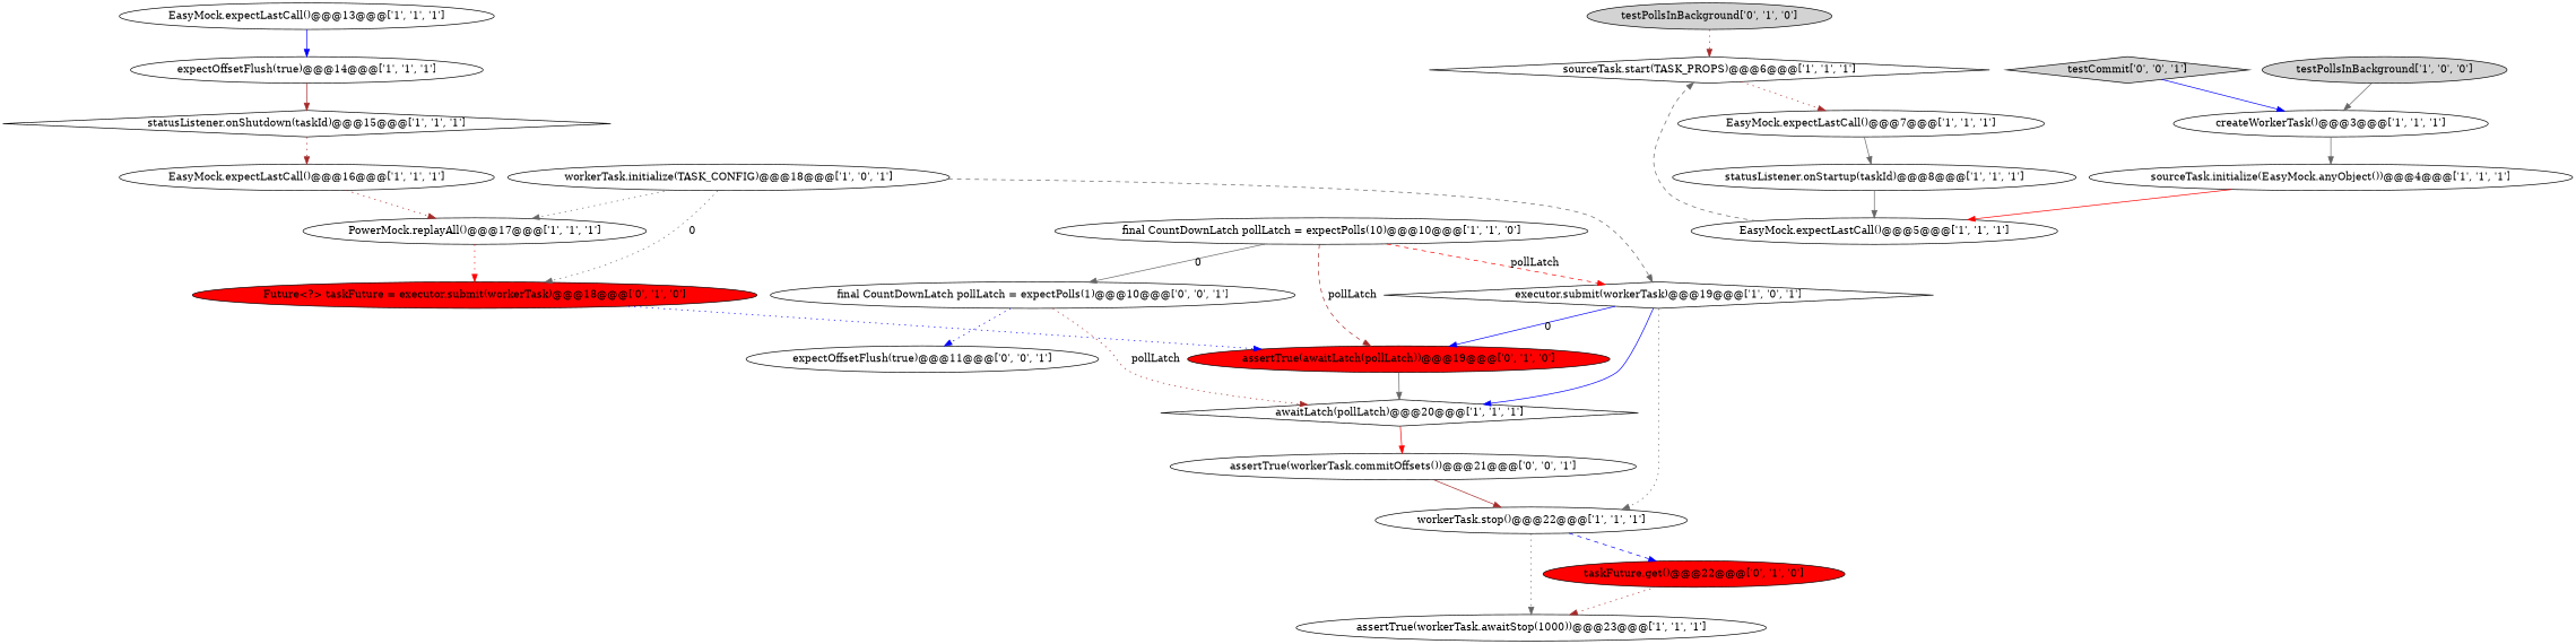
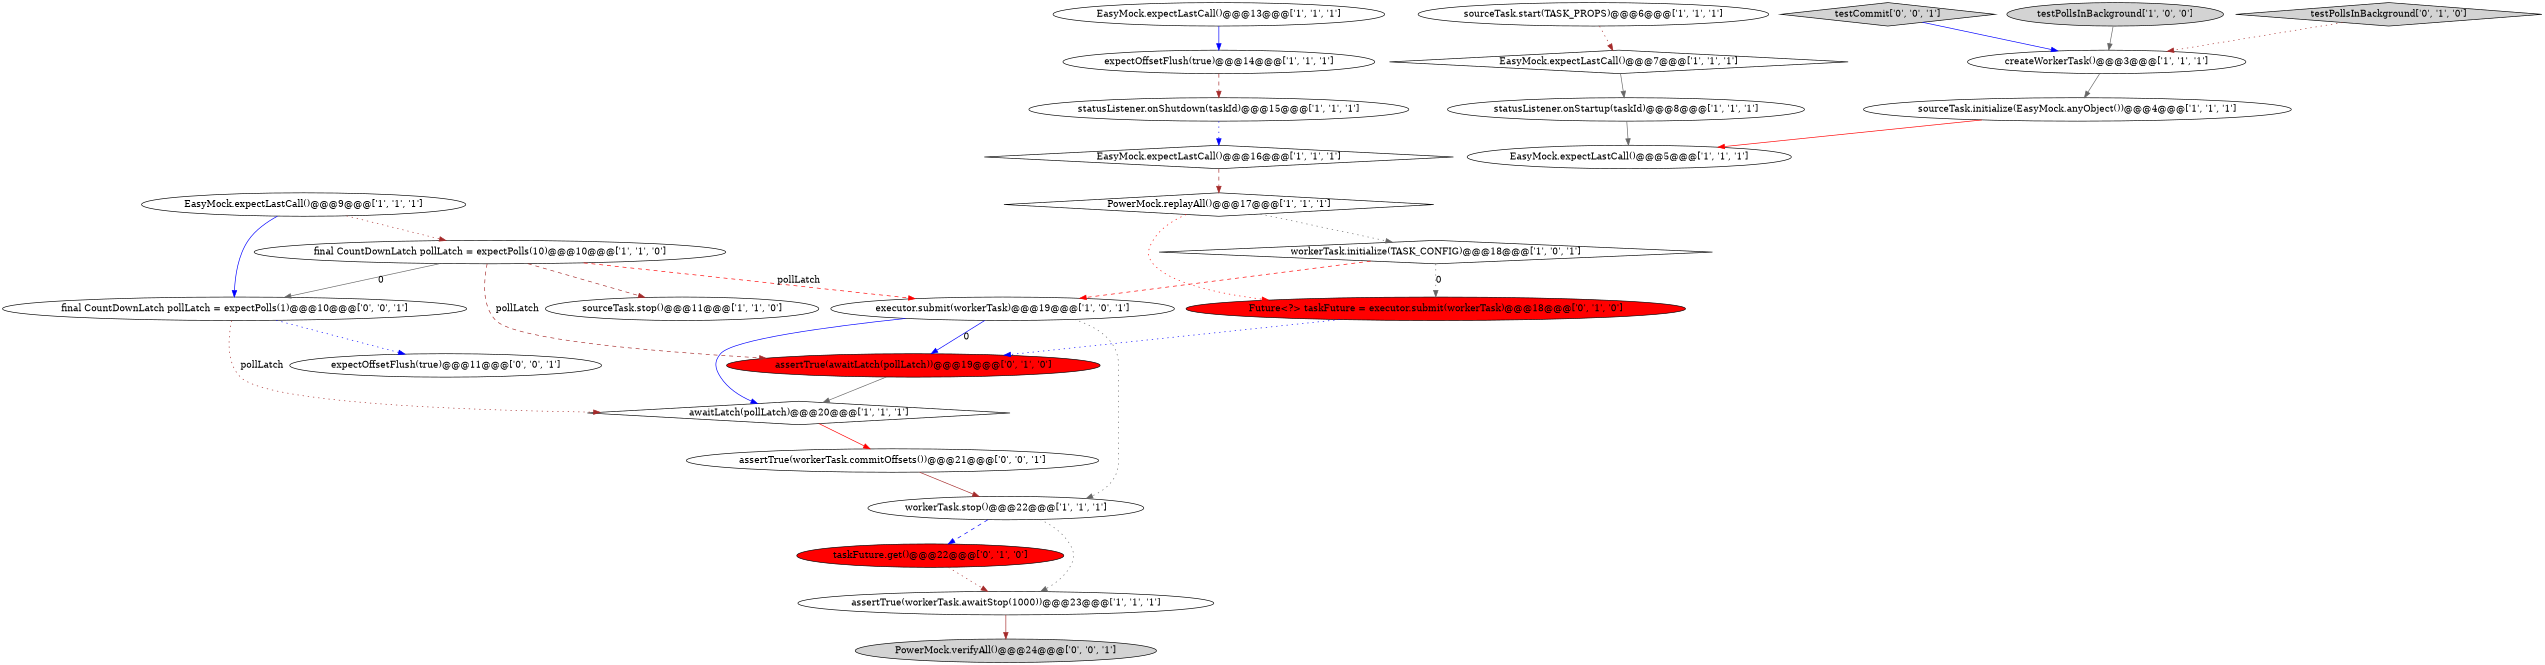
  digraph {
    node [fillcolor=white shape=ellipse style=filled]
    edge [color=brown style=solid]
    n1 [label="assertTrue(workerTask.commitOffsets())@@@21@@@['0', '0', '1']"]
    n2 [label="workerTask.stop()@@@22@@@['1', '1', '1']"]
    n3 [fillcolor=red label="taskFuture.get()@@@22@@@['0', '1', '0']"]
    n4 [label="assertTrue(workerTask.awaitStop(1000))@@@23@@@['1', '1', '1']"]
-   n5 [label="statusListener.onShutdown(taskId)@@@15@@@['1', '1', '1']" shape=diamond]
-   n6 [label="EasyMock.expectLastCall()@@@16@@@['1', '1', '1']"]
-   n7 [label="PowerMock.replayAll()@@@17@@@['1', '1', '1']"]
-   n8 [fillcolor=lightgray label="testPollsInBackground['0', '1', '0']"]
+   n5 [label="statusListener.onShutdown(taskId)@@@15@@@['1', '1', '1']"]
+   n6 [label="EasyMock.expectLastCall()@@@16@@@['1', '1', '1']" shape=diamond]
+   n7 [label="PowerMock.replayAll()@@@17@@@['1', '1', '1']" shape=diamond]
+   n8 [fillcolor=lightgray label="testPollsInBackground['0', '1', '0']" shape=diamond]
    n9 [label="createWorkerTask()@@@3@@@['1', '1', '1']"]
    n10 [label="sourceTask.initialize(EasyMock.anyObject())@@@4@@@['1', '1', '1']"]
+   n11 [label="EasyMock.expectLastCall()@@@9@@@['1', '1', '1']"]
    n12 [label="final CountDownLatch pollLatch = expectPolls(1)@@@10@@@['0', '0', '1']"]
    n13 [label="final CountDownLatch pollLatch = expectPolls(10)@@@10@@@['1', '1', '0']"]
    n14 [label="awaitLatch(pollLatch)@@@20@@@['1', '1', '1']" shape=diamond]
    n15 [label="expectOffsetFlush(true)@@@11@@@['0', '0', '1']"]
    n16 [fillcolor=red label="assertTrue(awaitLatch(pollLatch))@@@19@@@['0', '1', '0']"]
-   n17 [label="executor.submit(workerTask)@@@19@@@['1', '0', '1']" shape=diamond]
+   n17 [label="executor.submit(workerTask)@@@19@@@['1', '0', '1']"]
+   n18 [label="sourceTask.stop()@@@11@@@['1', '1', '0']"]
+   n19 [fillcolor=lightgray label="PowerMock.verifyAll()@@@24@@@['0', '0', '1']"]
    n20 [label="expectOffsetFlush(true)@@@14@@@['1', '1', '1']"]
    n21 [fillcolor=red label="Future<?> taskFuture = executor.submit(workerTask)@@@18@@@['0', '1', '0']"]
    n22 [label="EasyMock.expectLastCall()@@@5@@@['1', '1', '1']"]
-   n23 [label="sourceTask.start(TASK_PROPS)@@@6@@@['1', '1', '1']" shape=diamond]
-   n24 [label="EasyMock.expectLastCall()@@@7@@@['1', '1', '1']"]
+   n23 [label="sourceTask.start(TASK_PROPS)@@@6@@@['1', '1', '1']"]
+   n24 [label="EasyMock.expectLastCall()@@@7@@@['1', '1', '1']" shape=diamond]
    n25 [label="EasyMock.expectLastCall()@@@13@@@['1', '1', '1']"]
-   n26 [label="workerTask.initialize(TASK_CONFIG)@@@18@@@['1', '0', '1']"]
+   n26 [label="workerTask.initialize(TASK_CONFIG)@@@18@@@['1', '0', '1']" shape=diamond]
    n27 [fillcolor=lightgray label="testCommit['0', '0', '1']" shape=diamond]
    n28 [label="statusListener.onStartup(taskId)@@@8@@@['1', '1', '1']"]
    n29 [fillcolor=lightgray label="testPollsInBackground['1', '0', '0']"]
    n1 -> n2
    n2 -> n3 [color=blue style=dashed]
    n2 -> n4 [color=gray40 style=dotted]
    n3 -> n4 [style=dotted]
-   n5 -> n6 [style=dotted]
-   n6 -> n7 [style=dotted]
+   n4 -> n19
+   n5 -> n6 [color=blue style=dotted]
+   n6 -> n7 [style=dashed]
    n7 -> n21 [color=red style=dotted]
-   n26 -> n7 [color=gray40 style=dotted]
-   n8 -> n23 [style=dotted]
+   n7 -> n26 [color=gray40 style=dotted]
+   n8 -> n9 [style=dotted]
    n9 -> n10 [color=gray40]
    n10 -> n22 [color=red]
+   n11 -> n12 [color=blue]
+   n11 -> n13 [style=dotted]
    n12 -> n14 [label=pollLatch style=dotted]
    n12 -> n15 [color=blue style=dotted]
    n13 -> n12 [color=gray40 label=0]
    n13 -> n16 [label=pollLatch style=dashed]
    n13 -> n17 [color=red label=pollLatch style=dashed]
+   n13 -> n18 [style=dashed]
    n14 -> n1 [color=red]
    n16 -> n14 [color=gray40]
    n17 -> n2 [color=gray40 style=dotted]
    n17 -> n14 [color=blue]
    n17 -> n16 [color=blue label=0]
-   n20 -> n5
+   n20 -> n5 [style=dashed]
    n21 -> n16 [color=blue style=dotted]
-   n22 -> n23 [color=gray40 style=dashed]
    n23 -> n24 [style=dotted]
    n24 -> n28 [color=gray40]
    n25 -> n20 [color=blue]
-   n26 -> n17 [color=gray40 style=dashed]
+   n26 -> n17 [color=red style=dashed]
    n26 -> n21 [color=gray40 label=0 style=dotted]
    n27 -> n9 [color=blue]
    n28 -> n22 [color=gray40]
    n29 -> n9 [color=gray40]
  }
